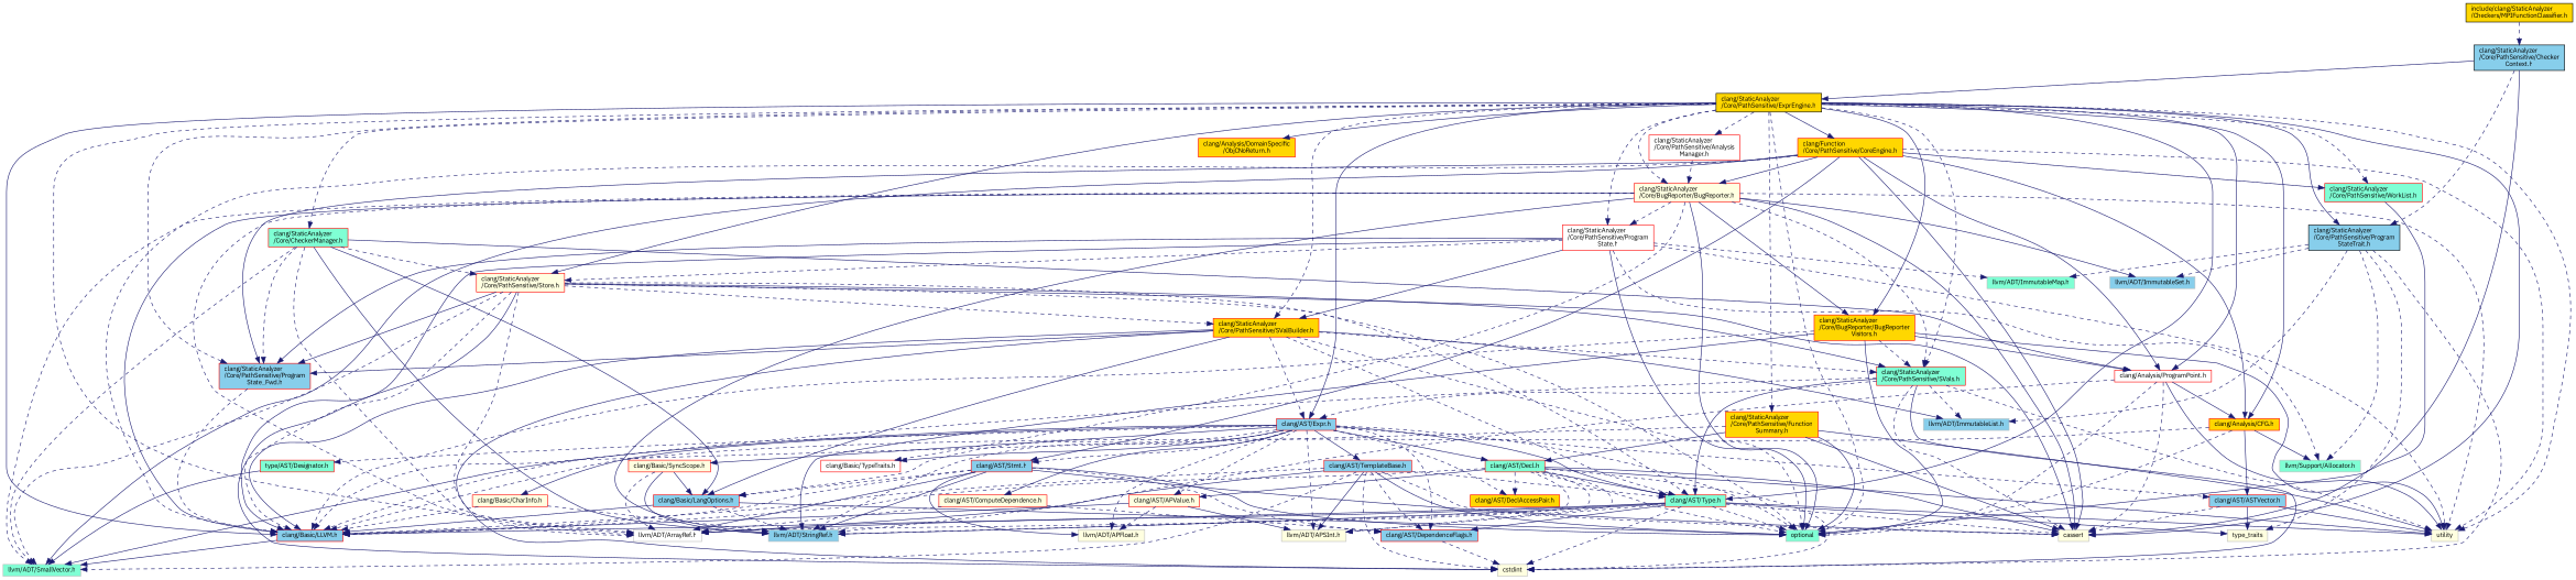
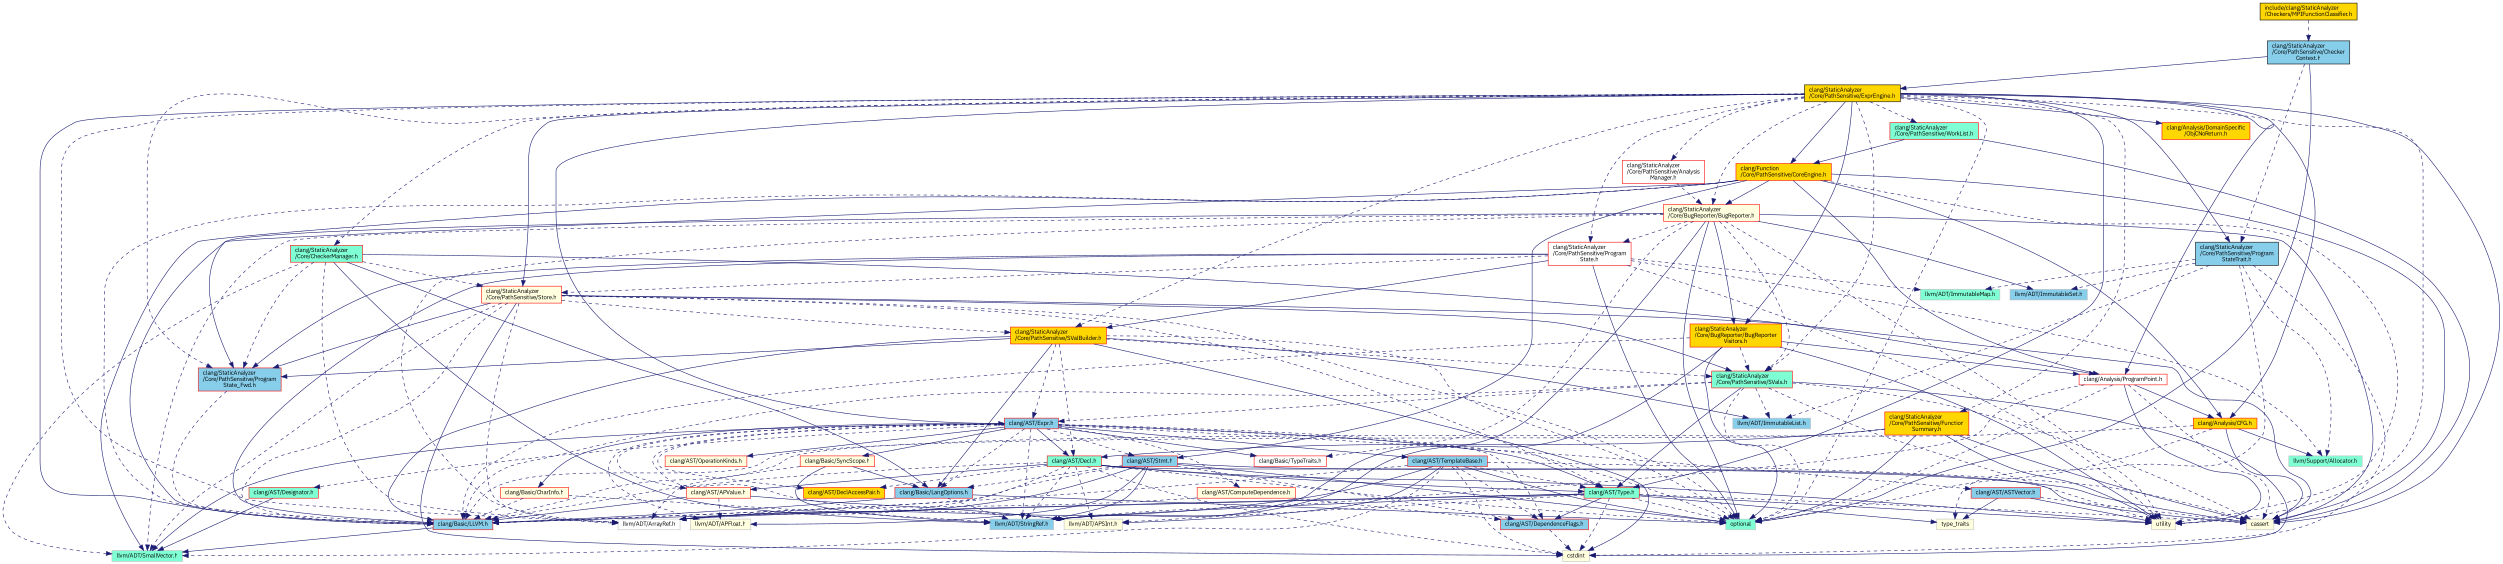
  digraph {
    fontname="IBM Plex Sans"
    node [color=red fillcolor=skyblue fontname="IBM Plex Sans" fontsize=10 shape=record style=filled]
    edge [color=midnightblue fontname="IBM Plex Sans" fontsize=10 labelfontname=Helvetica labelfontsize=10 style=dashed]
    n1 [color=black fillcolor=gold fontcolor=black height=0.2 label="include/clang/StaticAnalyzer\l/Checkers/MPIFunctionClassifier.h" width=0.4]
    n2 [color=black height=0.2 label="clang/StaticAnalyzer\l/Core/PathSensitive/Checker\lContext.h" width=0.4]
    n3 [color=black fillcolor=gold height=0.2 label="clang/StaticAnalyzer\l/Core/PathSensitive/ExprEngine.h" width=0.4]
    n4 [color=grey75 fillcolor=aquamarine height=0.2 label=optional width=0.4]
    n5 [color=black height=0.2 label="clang/StaticAnalyzer\l/Core/PathSensitive/Program\lStateTrait.h" width=0.4]
    n6 [height=0.2 label="clang/AST/Expr.h" width=0.4]
    n7 [height=0.2 label="clang/Basic/LLVM.h" width=0.4]
    n8 [color=grey75 fillcolor=lightyellow height=0.2 label=cassert width=0.4]
    n9 [color=grey75 fillcolor=lightyellow height=0.2 label=utility width=0.4]
    n10 [color=grey75 fillcolor=white height=0.2 label="llvm/ADT/ArrayRef.h" width=0.4]
    n11 [fillcolor=aquamarine height=0.2 label="clang/AST/Type.h" width=0.4]
    n12 [fillcolor=gold height=0.2 label="clang/Analysis/CFG.h" width=0.4]
    n13 [fillcolor=gold height=0.2 label="clang/Analysis/DomainSpecific\l/ObjCNoReturn.h" width=0.4]
    n14 [fillcolor=white height=0.2 label="clang/Analysis/ProgramPoint.h" width=0.4]
    n15 [fillcolor=aquamarine height=0.2 label="clang/StaticAnalyzer\l/Core/CheckerManager.h" width=0.4]
    n16 [height=0.2 label="clang/StaticAnalyzer\l/Core/PathSensitive/Program\lState_Fwd.h" width=0.4]
    n17 [fillcolor=lightyellow height=0.2 label="clang/StaticAnalyzer\l/Core/PathSensitive/Store.h" width=0.4]
    n18 [fillcolor=gold height=0.2 label="clang/StaticAnalyzer\l/Core/PathSensitive/SValBuilder.h" width=0.4]
    n19 [fillcolor=aquamarine height=0.2 label="clang/StaticAnalyzer\l/Core/PathSensitive/SVals.h" width=0.4]
    n20 [fillcolor=lightyellow height=0.2 label="clang/StaticAnalyzer\l/Core/BugReporter/BugReporter.h" width=0.4]
    n21 [fillcolor=gold height=0.2 label="clang/StaticAnalyzer\l/Core/BugReporter/BugReporter\lVisitors.h" width=0.4]
    n22 [fillcolor=white height=0.2 label="clang/StaticAnalyzer\l/Core/PathSensitive/Program\lState.h" width=0.4]
    n23 [fillcolor=white height=0.2 label="clang/StaticAnalyzer\l/Core/PathSensitive/Analysis\lManager.h" width=0.4]
    n24 [fillcolor=gold height=0.2 label="clang/Function\l/Core/PathSensitive/CoreEngine.h" width=0.4]
    n25 [fillcolor=aquamarine height=0.2 label="clang/StaticAnalyzer\l/Core/PathSensitive/WorkList.h" width=0.4]
    n26 [fillcolor=gold height=0.2 label="clang/StaticAnalyzer\l/Core/PathSensitive/Function\lSummary.h" width=0.4]
    n27 [color=grey75 fillcolor=lightyellow height=0.2 label=type_traits width=0.4]
    n28 [color=grey75 fillcolor=lightyellow height=0.2 label=cstdint width=0.4]
    n29 [color=grey75 fillcolor=aquamarine height=0.2 label="llvm/Support/Allocator.h" width=0.4]
    n30 [color=grey75 height=0.2 label="llvm/ADT/ImmutableList.h" width=0.4]
    n31 [color=grey75 height=0.2 label="llvm/ADT/ImmutableSet.h" width=0.4]
    n32 [color=grey75 fillcolor=aquamarine height=0.2 label="llvm/ADT/ImmutableMap.h" width=0.4]
    n33 [fillcolor=lightyellow height=0.2 label="clang/AST/APValue.h" width=0.4]
    n34 [color=grey75 fillcolor=aquamarine height=0.2 label="llvm/ADT/SmallVector.h" width=0.4]
    n35 [color=grey75 fillcolor=lightyellow height=0.2 label="llvm/ADT/APFloat.h" width=0.4]
    n36 [color=grey75 fillcolor=lightyellow height=0.2 label="llvm/ADT/APSInt.h" width=0.4]
    n37 [height=0.2 label="clang/AST/ASTVector.h" width=0.4]
    n38 [fillcolor=lightyellow height=0.2 label="clang/AST/ComputeDependence.h" width=0.4]
    n39 [height=0.2 label="clang/AST/DependenceFlags.h" width=0.4]
    n40 [fillcolor=aquamarine height=0.2 label="clang/AST/Decl.h" width=0.4]
    n41 [fillcolor=gold height=0.2 label="clang/AST/DeclAccessPair.h" width=0.4]
    n42 [color=grey75 height=0.2 label="llvm/ADT/StringRef.h" width=0.4]
-   n43 [fillcolor=aquamarine height=0.2 label="type/AST/Designator.h" width=0.4]
+   n43 [fillcolor=aquamarine height=0.2 label="clang/AST/Designator.h" width=0.4]
+   n44 [fillcolor=lightyellow height=0.2 label="clang/AST/OperationKinds.h" width=0.4]
    n45 [height=0.2 label="clang/AST/Stmt.h" width=0.4]
    n46 [height=0.2 label="clang/Basic/LangOptions.h" width=0.4]
    n47 [height=0.2 label="clang/AST/TemplateBase.h" width=0.4]
    n48 [fillcolor=lightyellow height=0.2 label="clang/Basic/CharInfo.h" width=0.4]
    n49 [fillcolor=lightyellow height=0.2 label="clang/Basic/SyncScope.h" width=0.4]
    n50 [fillcolor=white height=0.2 label="clang/Basic/TypeTraits.h" width=0.4]
    n1 -> n2
    n2 -> n3 [style=solid]
    n2 -> n4 [style=solid]
    n2 -> n5
    n3 -> n4
    n3 -> n5 [style=solid]
    n3 -> n6 [style=solid]
    n3 -> n7 [style=solid]
    n3 -> n8 [style=solid]
    n3 -> n9
    n3 -> n10
    n3 -> n11 [style=solid]
    n3 -> n12 [style=solid]
    n3 -> n13 [style=solid]
    n3 -> n14 [style=solid]
    n3 -> n15
    n3 -> n16
    n3 -> n17 [style=solid]
    n3 -> n18
    n3 -> n19
    n3 -> n20
    n3 -> n21 [style=solid]
    n3 -> n22
    n3 -> n23
    n3 -> n24 [style=solid]
    n3 -> n25
    n3 -> n26
    n5 -> n27
    n5 -> n28
    n5 -> n29
    n5 -> n30
    n5 -> n31
    n5 -> n32
    n6 -> n4
    n6 -> n11 [style=solid]
    n6 -> n33
    n6 -> n34 [style=solid]
    n6 -> n35
    n6 -> n36
    n6 -> n37
-   n6 -> n38 [style=solid]
+   n6 -> n38
    n6 -> n39
    n6 -> n40 [style=solid]
    n6 -> n41
    n6 -> n42
    n6 -> n43
+   n6 -> n44 [style=solid]
    n6 -> n45
    n6 -> n46
    n6 -> n47 [style=solid]
    n6 -> n48 [style=solid]
    n6 -> n49 [style=solid]
    n6 -> n50 [style=solid]
    n7 -> n34 [style=solid]
    n11 -> n4
    n11 -> n7 [style=solid]
    n11 -> n8
    n11 -> n9 [style=solid]
    n11 -> n10 [style=solid]
    n11 -> n27 [style=solid]
    n11 -> n28
    n11 -> n36
    n11 -> n39 [style=solid]
    n11 -> n42 [style=solid]
    n12 -> n4
    n12 -> n7
-   n12 -> n37 [style=solid]
+   n12 -> n8 [style=solid]
    n12 -> n29 [style=solid]
    n14 -> n4
    n14 -> n8
    n14 -> n9 [style=solid]
    n14 -> n12 [style=solid]
    n14 -> n42
    n15 -> n10
    n15 -> n14 [style=solid]
    n15 -> n16
    n15 -> n17
    n15 -> n34
    n15 -> n42 [style=solid]
    n15 -> n46 [style=solid]
    n16 -> n7
    n17 -> n4
    n17 -> n7
    n17 -> n8 [style=solid]
    n17 -> n10
    n17 -> n11
    n17 -> n16 [style=solid]
    n17 -> n18
    n17 -> n19 [style=solid]
    n17 -> n28 [style=solid]
    n17 -> n34
    n18 -> n4
    n18 -> n6
    n18 -> n7 [style=solid]
-   n18 -> n11
+   n18 -> n40
    n18 -> n16 [style=solid]
    n18 -> n19
    n18 -> n28 [style=solid]
    n18 -> n30 [style=solid]
    n18 -> n46 [style=solid]
+   n19 -> n4
    n19 -> n6
    n19 -> n7
    n19 -> n8
    n19 -> n9
    n19 -> n11 [style=solid]
    n19 -> n28 [style=solid]
    n19 -> n30
    n20 -> n4 [style=solid]
    n20 -> n7 [style=solid]
    n20 -> n8 [style=solid]
    n20 -> n9
    n20 -> n10
    n20 -> n19
    n20 -> n21 [style=solid]
    n20 -> n22
    n20 -> n31 [style=solid]
    n20 -> n34
    n20 -> n42 [style=solid]
    n20 -> n50
    n21 -> n4 [style=solid]
    n21 -> n7
    n21 -> n9 [style=solid]
    n21 -> n14 [style=solid]
    n21 -> n19
    n21 -> n42 [style=solid]
    n22 -> n4 [style=solid]
    n22 -> n7 [style=solid]
    n22 -> n9
    n22 -> n16 [style=solid]
    n22 -> n17
    n22 -> n18 [style=solid]
    n22 -> n29
    n22 -> n32
    n23 -> n20
    n24 -> n7
    n24 -> n8 [style=solid]
    n24 -> n9
    n24 -> n12 [style=solid]
    n24 -> n14 [style=solid]
    n24 -> n16 [style=solid]
    n24 -> n20 [style=solid]
-   n24 -> n25 [style=solid]
+   n25 -> n24 [style=solid]
    n24 -> n34 [style=solid]
    n24 -> n45 [style=solid]
    n25 -> n8 [style=solid]
    n26 -> n4 [style=solid]
    n26 -> n7
    n26 -> n8 [style=solid]
    n26 -> n9 [style=solid]
    n26 -> n40 [style=solid]
    n33 -> n7 [style=solid]
    n33 -> n35
    n33 -> n36 [style=solid]
    n37 -> n8
    n37 -> n9 [style=solid]
    n37 -> n27 [style=solid]
    n38 -> n10
    n38 -> n39
    n39 -> n28
    n40 -> n4
    n40 -> n7
    n40 -> n8 [style=solid]
    n40 -> n9 [style=solid]
    n40 -> n10
    n40 -> n11 [style=solid]
    n40 -> n28
    n40 -> n33 [style=solid]
    n40 -> n36
    n40 -> n41
    n40 -> n42
    n43 -> n34 [style=solid]
    n45 -> n4 [style=solid]
    n45 -> n7
    n45 -> n8 [style=solid]
    n45 -> n10 [style=solid]
    n45 -> n35 [style=solid]
    n45 -> n39
    n45 -> n42 [style=solid]
    n45 -> n46
    n46 -> n4 [style=solid]
    n46 -> n7 [style=solid]
    n46 -> n42
    n47 -> n4 [style=solid]
    n47 -> n7
    n47 -> n8
    n47 -> n10 [style=solid]
    n47 -> n11
    n47 -> n28
    n47 -> n34
    n47 -> n36 [style=solid]
    n47 -> n39
    n48 -> n7
    n48 -> n42
    n49 -> n10
    n49 -> n42 [style=solid]
    n49 -> n46 [style=solid]
  }
